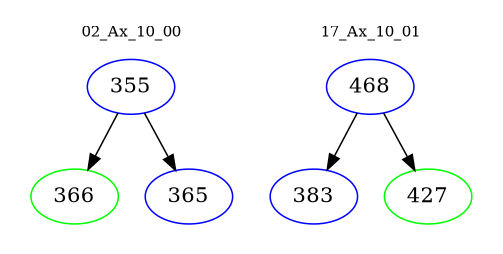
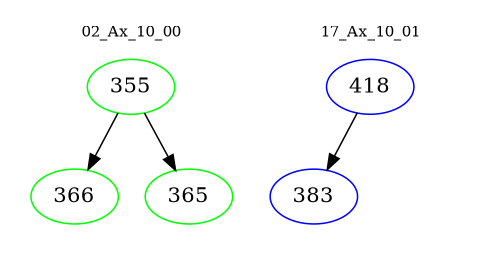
  digraph {
    node [color=blue]
    edge [color=black]
-   n1 [label=355]
+   n1 [color=green label=355]
    n2 [color=green label=366]
-   n3 [label=365]
-   n4 [label=468]
+   n3 [color=green label=365]
+   n4 [label=418]
    n5 [label=383]
-   n6 [color=green label=427]
    subgraph cluster_1 {
      color=white
      fontsize=10
      label="02_Ax_10_00"
      n1
      n2
      n3
    }
    subgraph cluster_2 {
      color=white
      fontsize=10
      label="17_Ax_10_01"
      n4
      n5
-     n6
    }
    n1 -> n2
    n1 -> n3
    n4 -> n5
-   n4 -> n6
  }
